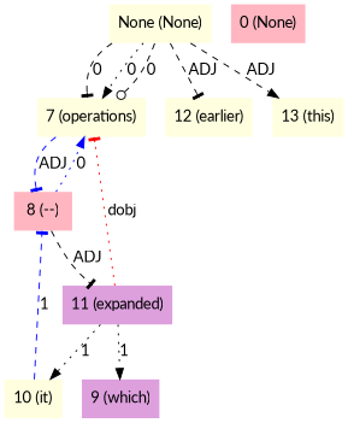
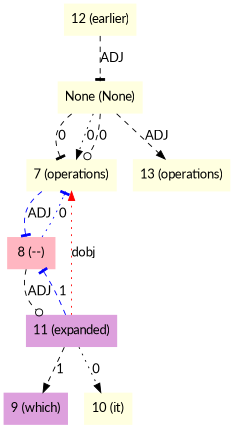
  digraph {
    fontname=Lato
    node [fillcolor=lightyellow fontname=Lato shape=plaintext style=filled]
    edge [arrowhead=tee dir=forward fontname=Lato style=dashed]
    n1 [label="None (None)"]
    n2 [label="7 (operations)"]
    n3 [label="12 (earlier)"]
-   n4 [label="13 (this)"]
+   n4 [label="13 (operations)"]
    n5 [fillcolor=lightpink label="8 (--)"]
    n6 [fillcolor=plum label="11 (expanded)"]
-   n7 [fillcolor=lightpink label="0 (None)"]
    n8 [fillcolor=plum label="9 (which)"]
    n9 [label="10 (it)"]
    n1 -> n2 [label=0]
    n1 -> n2 [arrowhead=normal label=0 style=dotted]
    n1 -> n2 [arrowhead=odot label=0]
-   n1 -> n3 [label=ADJ]
+   n3 -> n1 [label=ADJ]
    n1 -> n4 [arrowhead=normal label=ADJ]
    n2 -> n5 [color=blue label=ADJ]
-   n5 -> n2 [arrowhead=normal color=blue label=0 style=dotted]
-   n5 -> n6 [label=ADJ]
-   n6 -> n2 [color=red label=dobj style=dotted]
-   n9 -> n5 [color=blue label=1]
-   n6 -> n8 [arrowhead=normal label=1 style=dotted]
-   n6 -> n9 [arrowhead=normal label=1 style=dotted]
+   n5 -> n2 [color=blue label=0 style=dotted]
+   n5 -> n6 [arrowhead=odot label=ADJ]
+   n6 -> n2 [arrowhead=normal color=red label=dobj style=dotted]
+   n6 -> n5 [color=blue label=1]
+   n6 -> n8 [arrowhead=normal label=1]
+   n6 -> n9 [arrowhead=normal label=0 style=dotted]
  }
